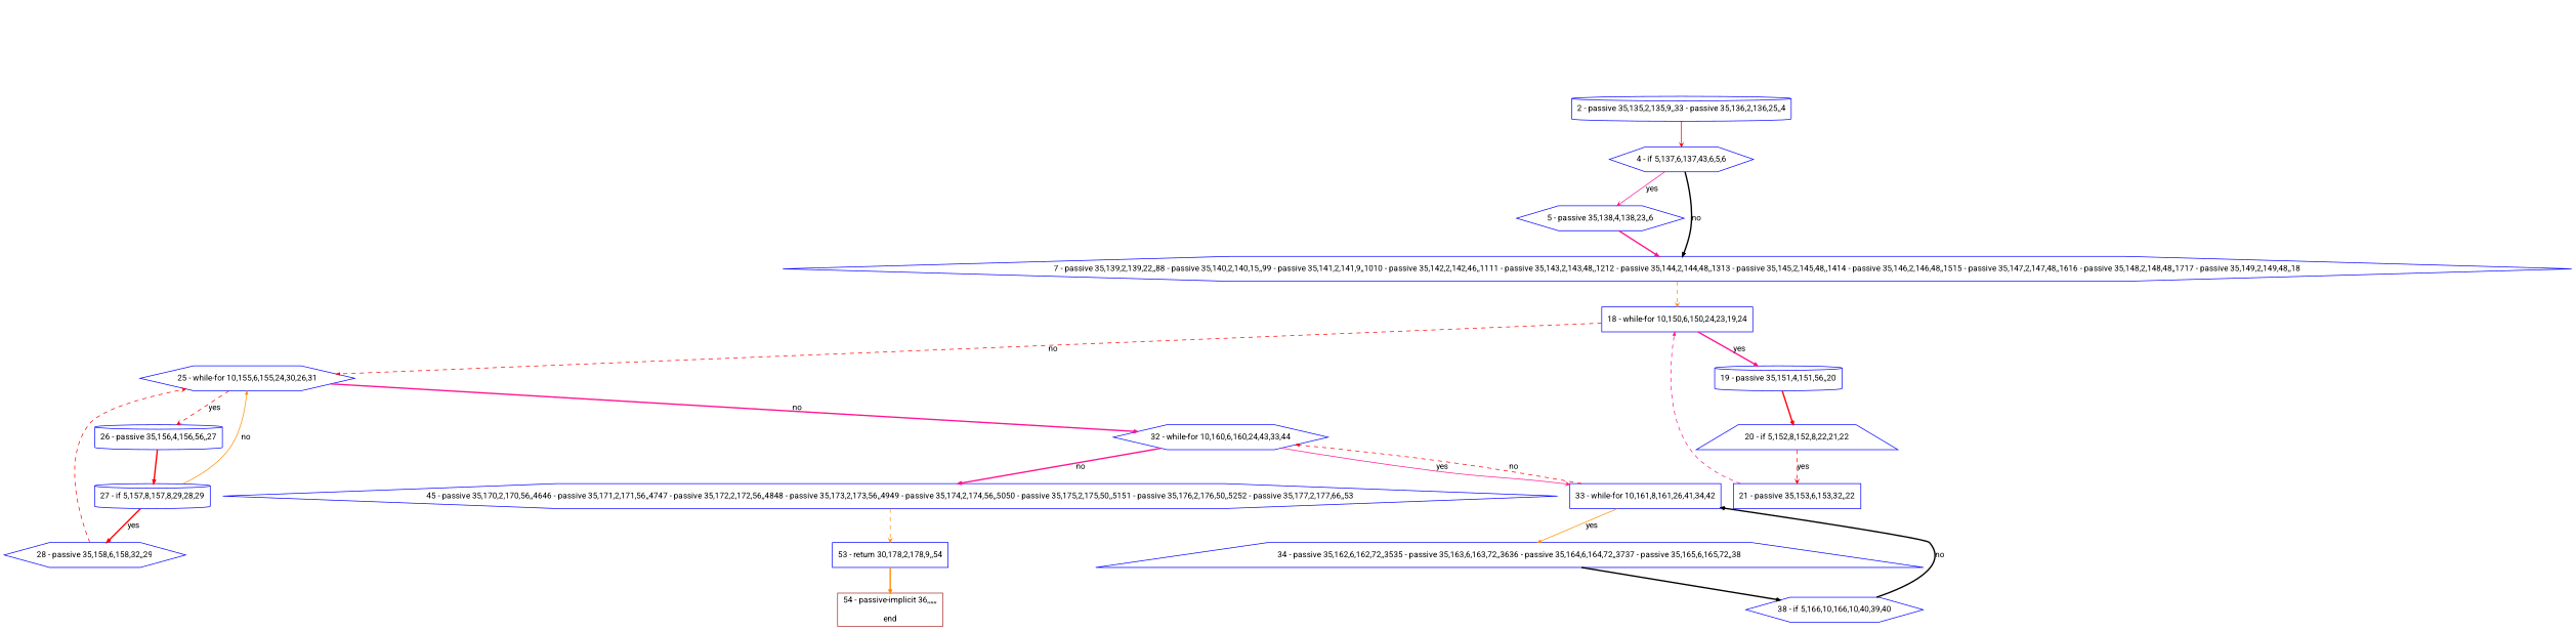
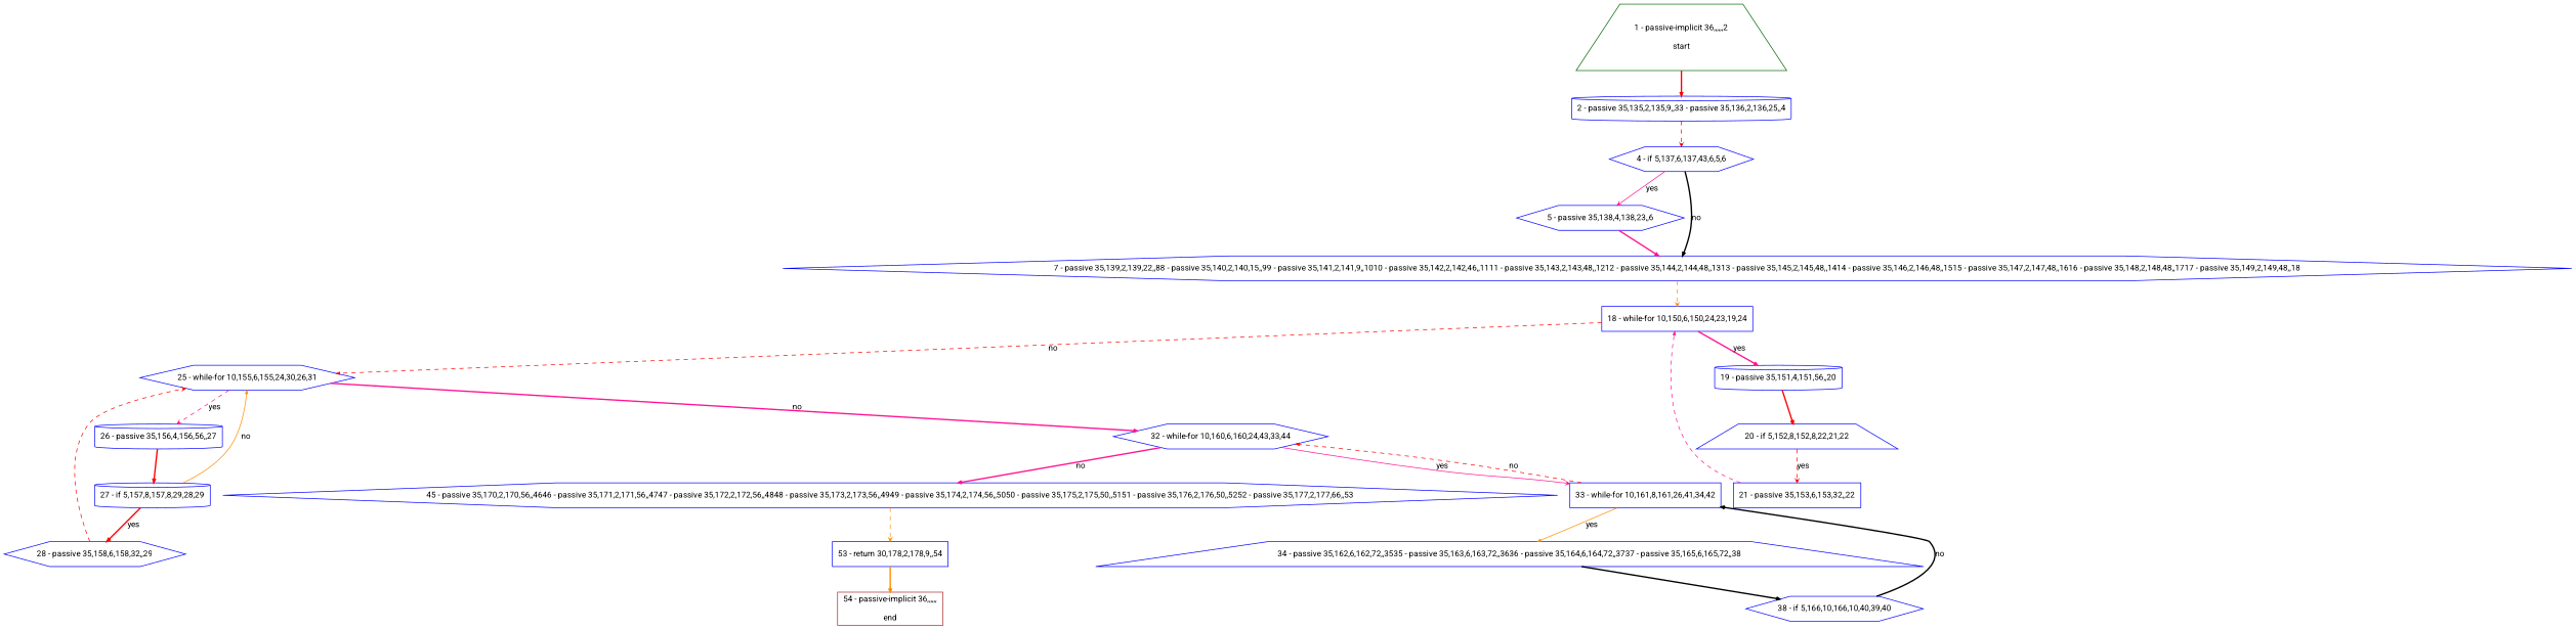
  digraph {
    bgcolor=white
    compound=true
    fillcolor="#FFFFCC"
    fontname=Roboto
    fontsize=12
    pack=true
    packmode=clust
    style="rounded,filled"
    node [color="#0000ff" compound=true fillcolor="#ffffff" fixedsize=false fontname=Roboto fontsize=12 node_initialized=no shape=hexagon style=filled]
    edge [arrowhead=vee arrowsize=0.5 arrowtail=none color=red compound=true dir=forward fontcolor=black fontname=Roboto fontsize=12 style=bold]
    n1 [label="2 - passive 35,135,2,135,9,,33 - passive 35,136,2,136,25,,4" shape=cylinder]
    n2 [label="4 - if 5,137,6,137,43,6,5,6"]
    n3 [label="5 - passive 35,138,4,138,23,,6"]
    n4 [label="7 - passive 35,139,2,139,22,,88 - passive 35,140,2,140,15,,99 - passive 35,141,2,141,9,,1010 - passive 35,142,2,142,46,,1111 - passive 35,143,2,143,48,,1212 - passive 35,144,2,144,48,,1313 - passive 35,145,2,145,48,,1414 - passive 35,146,2,146,48,,1515 - passive 35,147,2,147,48,,1616 - passive 35,148,2,148,48,,1717 - passive 35,149,2,149,48,,18"]
+   n5 [color="#006400" label="1 - passive-implicit 36,,,,,,2\n\nstart" shape=trapezium]
    n6 [label="18 - while-for 10,150,6,150,24,23,19,24" shape=box]
    n7 [label="19 - passive 35,151,4,151,56,,20" shape=cylinder]
    n8 [label="25 - while-for 10,155,6,155,24,30,26,31"]
    n9 [label="20 - if 5,152,8,152,8,22,21,22" shape=trapezium]
    n10 [label="26 - passive 35,156,4,156,56,,27" shape=cylinder]
    n11 [label="32 - while-for 10,160,6,160,24,43,33,44"]
    n12 [label="21 - passive 35,153,6,153,32,,22" shape=box]
    n13 [label="27 - if 5,157,8,157,8,29,28,29" shape=cylinder]
    n14 [label="33 - while-for 10,161,8,161,26,41,34,42" shape=box]
    n15 [label="45 - passive 35,170,2,170,56,,4646 - passive 35,171,2,171,56,,4747 - passive 35,172,2,172,56,,4848 - passive 35,173,2,173,56,,4949 - passive 35,174,2,174,56,,5050 - passive 35,175,2,175,50,,5151 - passive 35,176,2,176,50,,5252 - passive 35,177,2,177,66,,53"]
    n16 [label="28 - passive 35,158,6,158,32,,29"]
    n17 [label="34 - passive 35,162,6,162,72,,3535 - passive 35,163,6,163,72,,3636 - passive 35,164,6,164,72,,3737 - passive 35,165,6,165,72,,38" shape=trapezium]
    n18 [label="53 - return 30,178,2,178,9,,54" shape=box]
    n19 [label="38 - if 5,166,10,166,10,40,39,40"]
    n20 [color="#a52a2a" label="54 - passive-implicit 36,,,,,,\n\nend" shape=box]
-   n1 -> n2 [style=solid]
+   n1 -> n2 [style=dashed]
    n2 -> n3 [color=deeppink label=yes style=solid]
    n2 -> n4 [arrowhead=normal color=black label=no]
    n3 -> n4 [arrowhead=normal color=deeppink]
    n4 -> n6 [color=darkorange style=dashed]
+   n5 -> n1 [arrowhead=normal]
    n6 -> n7 [color=deeppink label=yes]
    n6 -> n8 [arrowhead=normal label=no style=dashed]
    n7 -> n9
-   n8 -> n10 [label=yes style=dashed]
+   n8 -> n10 [color=deeppink label=yes style=dashed]
    n8 -> n11 [color=deeppink label=no]
    n9 -> n12 [label=yes style=dashed]
    n10 -> n13 [arrowhead=normal]
    n11 -> n14 [color=deeppink label=yes style=solid]
    n11 -> n15 [color=deeppink label=no]
    n12 -> n6 [arrowhead=normal color=deeppink style=dashed]
    n13 -> n8 [arrowhead=normal color=darkorange label=no style=solid]
    n13 -> n16 [arrowhead=normal label=yes]
    n14 -> n11 [arrowhead=normal label=no style=dashed]
    n14 -> n17 [arrowhead=normal color=darkorange label=yes style=solid]
    n15 -> n18 [color=darkorange style=dashed]
    n16 -> n8 [style=dashed]
    n17 -> n19 [color=black]
    n18 -> n20 [color=darkorange]
    n19 -> n14 [color=black label=no]
  }
